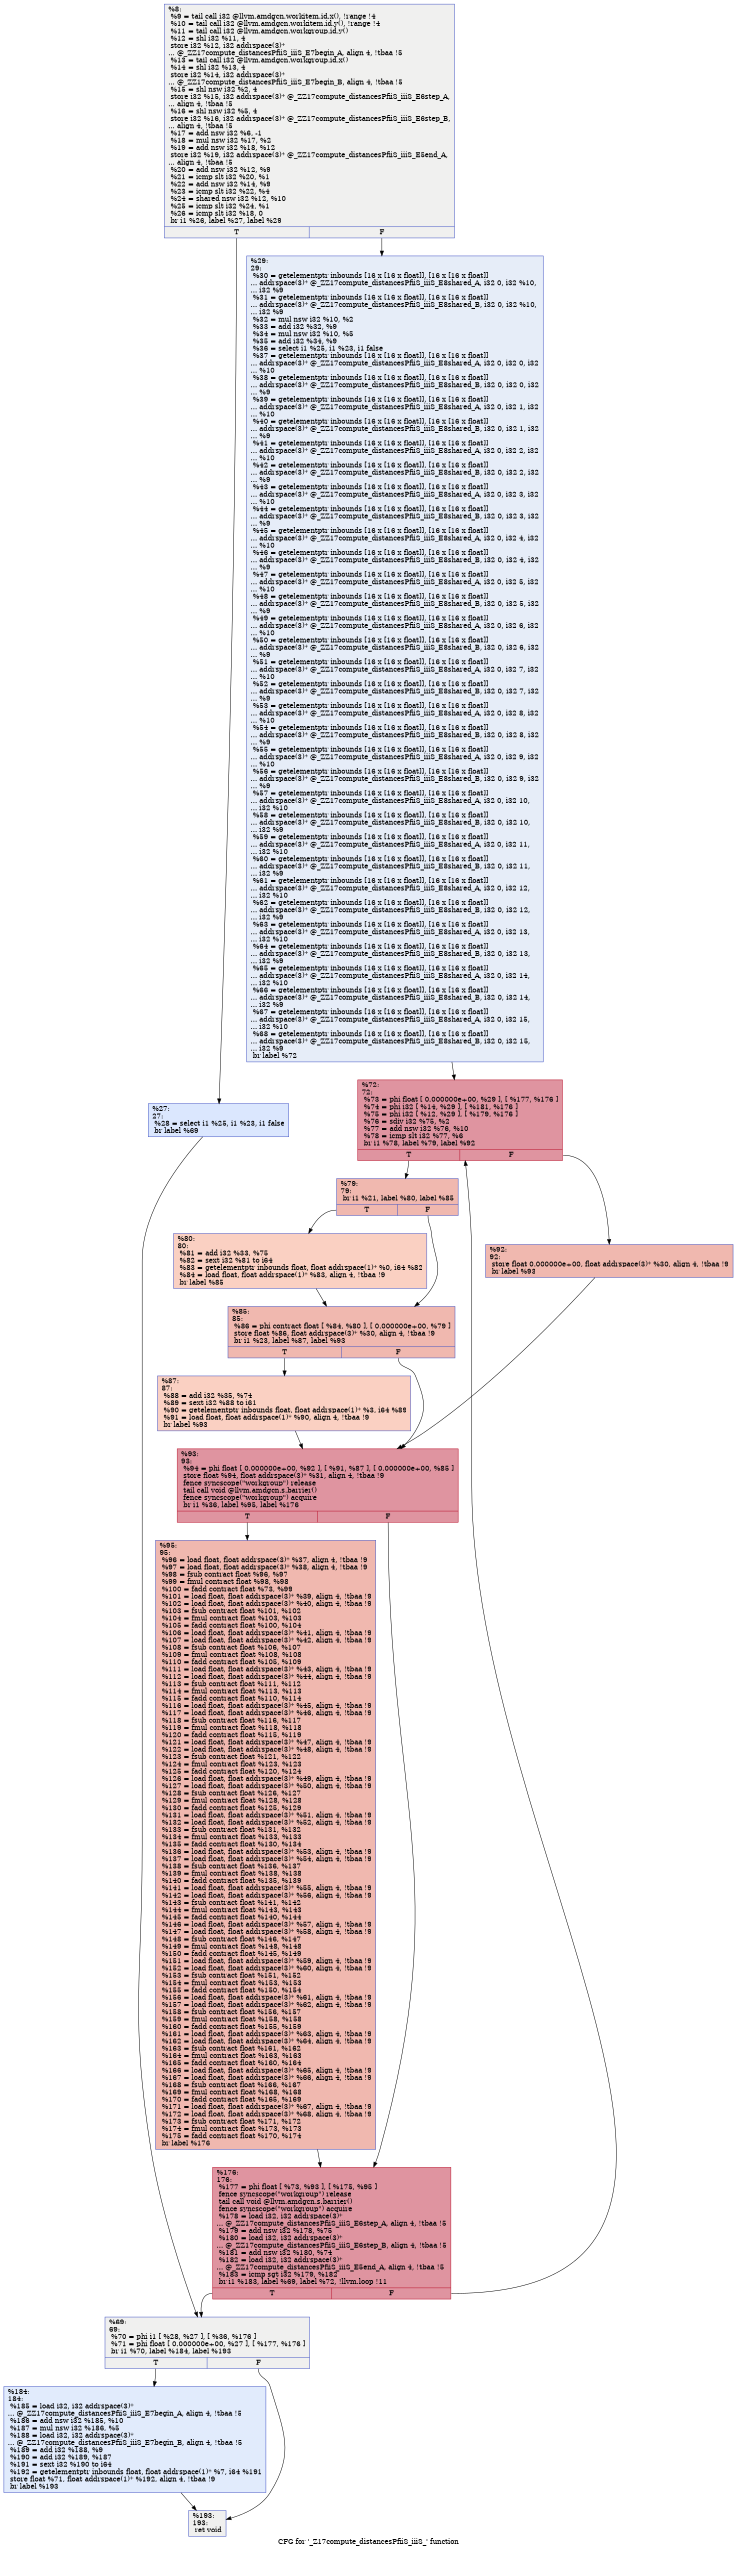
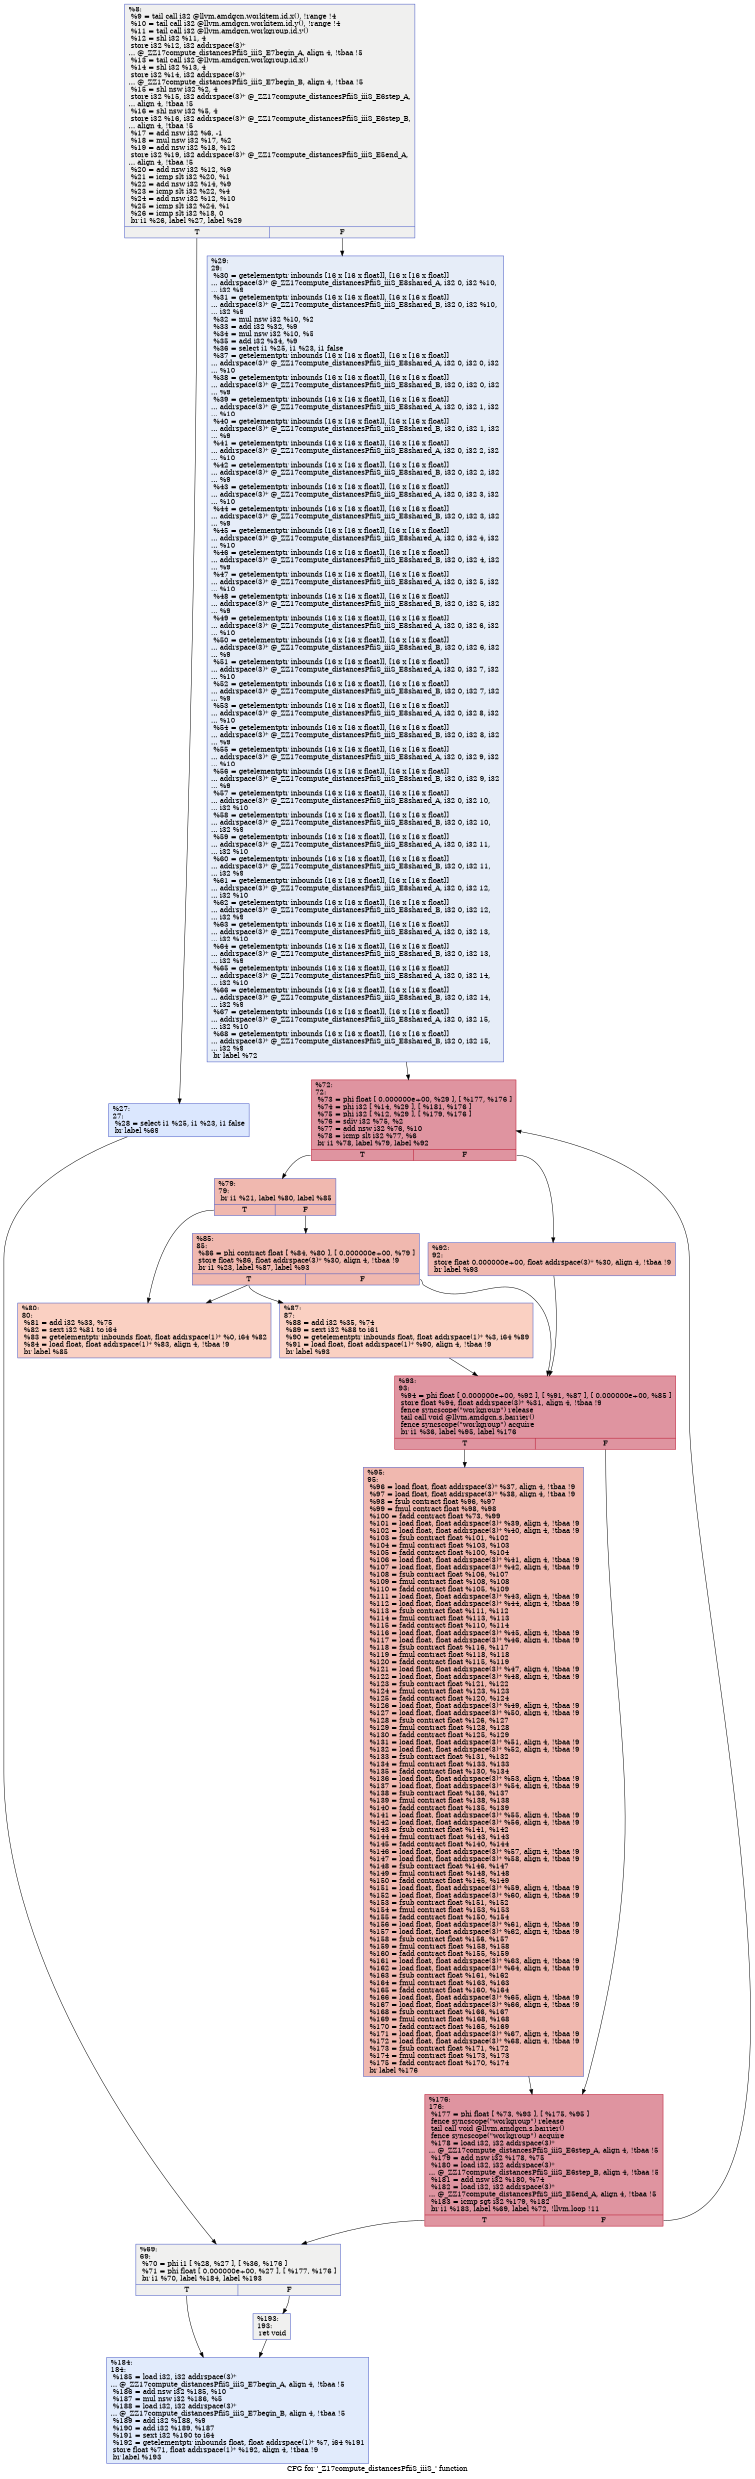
  digraph {
    label="CFG for '_Z17compute_distancesPfiiS_iiiS_' function"
    node [color="#3d50c3ff" fillcolor="#dc5d4a70" shape=record style=filled]
-   n1 [fillcolor="#dedcdb70" label="{%8:\l  %9 = tail call i32 @llvm.amdgcn.workitem.id.x(), !range !4\l  %10 = tail call i32 @llvm.amdgcn.workitem.id.y(), !range !4\l  %11 = tail call i32 @llvm.amdgcn.workgroup.id.y()\l  %12 = shl i32 %11, 4\l  store i32 %12, i32 addrspace(3)*\l... @_ZZ17compute_distancesPfiiS_iiiS_E7begin_A, align 4, !tbaa !5\l  %13 = tail call i32 @llvm.amdgcn.workgroup.id.x()\l  %14 = shl i32 %13, 4\l  store i32 %14, i32 addrspace(3)*\l... @_ZZ17compute_distancesPfiiS_iiiS_E7begin_B, align 4, !tbaa !5\l  %15 = shl nsw i32 %2, 4\l  store i32 %15, i32 addrspace(3)* @_ZZ17compute_distancesPfiiS_iiiS_E6step_A,\l... align 4, !tbaa !5\l  %16 = shl nsw i32 %5, 4\l  store i32 %16, i32 addrspace(3)* @_ZZ17compute_distancesPfiiS_iiiS_E6step_B,\l... align 4, !tbaa !5\l  %17 = add nsw i32 %6, -1\l  %18 = mul nsw i32 %17, %2\l  %19 = add nsw i32 %18, %12\l  store i32 %19, i32 addrspace(3)* @_ZZ17compute_distancesPfiiS_iiiS_E5end_A,\l... align 4, !tbaa !5\l  %20 = add nsw i32 %12, %9\l  %21 = icmp slt i32 %20, %1\l  %22 = add nsw i32 %14, %9\l  %23 = icmp slt i32 %22, %4\l  %24 = shared nsw i32 %12, %10\l  %25 = icmp slt i32 %24, %1\l  %26 = icmp slt i32 %18, 0\l  br i1 %26, label %27, label %29\l|{<s0>T|<s1>F}}"]
+   n1 [fillcolor="#dedcdb70" label="{%8:\l  %9 = tail call i32 @llvm.amdgcn.workitem.id.x(), !range !4\l  %10 = tail call i32 @llvm.amdgcn.workitem.id.y(), !range !4\l  %11 = tail call i32 @llvm.amdgcn.workgroup.id.y()\l  %12 = shl i32 %11, 4\l  store i32 %12, i32 addrspace(3)*\l... @_ZZ17compute_distancesPfiiS_iiiS_E7begin_A, align 4, !tbaa !5\l  %13 = tail call i32 @llvm.amdgcn.workgroup.id.x()\l  %14 = shl i32 %13, 4\l  store i32 %14, i32 addrspace(3)*\l... @_ZZ17compute_distancesPfiiS_iiiS_E7begin_B, align 4, !tbaa !5\l  %15 = shl nsw i32 %2, 4\l  store i32 %15, i32 addrspace(3)* @_ZZ17compute_distancesPfiiS_iiiS_E6step_A,\l... align 4, !tbaa !5\l  %16 = shl nsw i32 %5, 4\l  store i32 %16, i32 addrspace(3)* @_ZZ17compute_distancesPfiiS_iiiS_E6step_B,\l... align 4, !tbaa !5\l  %17 = add nsw i32 %6, -1\l  %18 = mul nsw i32 %17, %2\l  %19 = add nsw i32 %18, %12\l  store i32 %19, i32 addrspace(3)* @_ZZ17compute_distancesPfiiS_iiiS_E5end_A,\l... align 4, !tbaa !5\l  %20 = add nsw i32 %12, %9\l  %21 = icmp slt i32 %20, %1\l  %22 = add nsw i32 %14, %9\l  %23 = icmp slt i32 %22, %4\l  %24 = add nsw i32 %12, %10\l  %25 = icmp slt i32 %24, %1\l  %26 = icmp slt i32 %18, 0\l  br i1 %26, label %27, label %29\l|{<s0>T|<s1>F}}"]
    n2 [fillcolor="#aec9fc70" label="{%27:\l27:                                               \l  %28 = select i1 %25, i1 %23, i1 false\l  br label %69\l}"]
    n3 [fillcolor="#c7d7f070" label="{%29:\l29:                                               \l  %30 = getelementptr inbounds [16 x [16 x float]], [16 x [16 x float]]\l... addrspace(3)* @_ZZ17compute_distancesPfiiS_iiiS_E8shared_A, i32 0, i32 %10,\l... i32 %9\l  %31 = getelementptr inbounds [16 x [16 x float]], [16 x [16 x float]]\l... addrspace(3)* @_ZZ17compute_distancesPfiiS_iiiS_E8shared_B, i32 0, i32 %10,\l... i32 %9\l  %32 = mul nsw i32 %10, %2\l  %33 = add i32 %32, %9\l  %34 = mul nsw i32 %10, %5\l  %35 = add i32 %34, %9\l  %36 = select i1 %25, i1 %23, i1 false\l  %37 = getelementptr inbounds [16 x [16 x float]], [16 x [16 x float]]\l... addrspace(3)* @_ZZ17compute_distancesPfiiS_iiiS_E8shared_A, i32 0, i32 0, i32\l... %10\l  %38 = getelementptr inbounds [16 x [16 x float]], [16 x [16 x float]]\l... addrspace(3)* @_ZZ17compute_distancesPfiiS_iiiS_E8shared_B, i32 0, i32 0, i32\l... %9\l  %39 = getelementptr inbounds [16 x [16 x float]], [16 x [16 x float]]\l... addrspace(3)* @_ZZ17compute_distancesPfiiS_iiiS_E8shared_A, i32 0, i32 1, i32\l... %10\l  %40 = getelementptr inbounds [16 x [16 x float]], [16 x [16 x float]]\l... addrspace(3)* @_ZZ17compute_distancesPfiiS_iiiS_E8shared_B, i32 0, i32 1, i32\l... %9\l  %41 = getelementptr inbounds [16 x [16 x float]], [16 x [16 x float]]\l... addrspace(3)* @_ZZ17compute_distancesPfiiS_iiiS_E8shared_A, i32 0, i32 2, i32\l... %10\l  %42 = getelementptr inbounds [16 x [16 x float]], [16 x [16 x float]]\l... addrspace(3)* @_ZZ17compute_distancesPfiiS_iiiS_E8shared_B, i32 0, i32 2, i32\l... %9\l  %43 = getelementptr inbounds [16 x [16 x float]], [16 x [16 x float]]\l... addrspace(3)* @_ZZ17compute_distancesPfiiS_iiiS_E8shared_A, i32 0, i32 3, i32\l... %10\l  %44 = getelementptr inbounds [16 x [16 x float]], [16 x [16 x float]]\l... addrspace(3)* @_ZZ17compute_distancesPfiiS_iiiS_E8shared_B, i32 0, i32 3, i32\l... %9\l  %45 = getelementptr inbounds [16 x [16 x float]], [16 x [16 x float]]\l... addrspace(3)* @_ZZ17compute_distancesPfiiS_iiiS_E8shared_A, i32 0, i32 4, i32\l... %10\l  %46 = getelementptr inbounds [16 x [16 x float]], [16 x [16 x float]]\l... addrspace(3)* @_ZZ17compute_distancesPfiiS_iiiS_E8shared_B, i32 0, i32 4, i32\l... %9\l  %47 = getelementptr inbounds [16 x [16 x float]], [16 x [16 x float]]\l... addrspace(3)* @_ZZ17compute_distancesPfiiS_iiiS_E8shared_A, i32 0, i32 5, i32\l... %10\l  %48 = getelementptr inbounds [16 x [16 x float]], [16 x [16 x float]]\l... addrspace(3)* @_ZZ17compute_distancesPfiiS_iiiS_E8shared_B, i32 0, i32 5, i32\l... %9\l  %49 = getelementptr inbounds [16 x [16 x float]], [16 x [16 x float]]\l... addrspace(3)* @_ZZ17compute_distancesPfiiS_iiiS_E8shared_A, i32 0, i32 6, i32\l... %10\l  %50 = getelementptr inbounds [16 x [16 x float]], [16 x [16 x float]]\l... addrspace(3)* @_ZZ17compute_distancesPfiiS_iiiS_E8shared_B, i32 0, i32 6, i32\l... %9\l  %51 = getelementptr inbounds [16 x [16 x float]], [16 x [16 x float]]\l... addrspace(3)* @_ZZ17compute_distancesPfiiS_iiiS_E8shared_A, i32 0, i32 7, i32\l... %10\l  %52 = getelementptr inbounds [16 x [16 x float]], [16 x [16 x float]]\l... addrspace(3)* @_ZZ17compute_distancesPfiiS_iiiS_E8shared_B, i32 0, i32 7, i32\l... %9\l  %53 = getelementptr inbounds [16 x [16 x float]], [16 x [16 x float]]\l... addrspace(3)* @_ZZ17compute_distancesPfiiS_iiiS_E8shared_A, i32 0, i32 8, i32\l... %10\l  %54 = getelementptr inbounds [16 x [16 x float]], [16 x [16 x float]]\l... addrspace(3)* @_ZZ17compute_distancesPfiiS_iiiS_E8shared_B, i32 0, i32 8, i32\l... %9\l  %55 = getelementptr inbounds [16 x [16 x float]], [16 x [16 x float]]\l... addrspace(3)* @_ZZ17compute_distancesPfiiS_iiiS_E8shared_A, i32 0, i32 9, i32\l... %10\l  %56 = getelementptr inbounds [16 x [16 x float]], [16 x [16 x float]]\l... addrspace(3)* @_ZZ17compute_distancesPfiiS_iiiS_E8shared_B, i32 0, i32 9, i32\l... %9\l  %57 = getelementptr inbounds [16 x [16 x float]], [16 x [16 x float]]\l... addrspace(3)* @_ZZ17compute_distancesPfiiS_iiiS_E8shared_A, i32 0, i32 10,\l... i32 %10\l  %58 = getelementptr inbounds [16 x [16 x float]], [16 x [16 x float]]\l... addrspace(3)* @_ZZ17compute_distancesPfiiS_iiiS_E8shared_B, i32 0, i32 10,\l... i32 %9\l  %59 = getelementptr inbounds [16 x [16 x float]], [16 x [16 x float]]\l... addrspace(3)* @_ZZ17compute_distancesPfiiS_iiiS_E8shared_A, i32 0, i32 11,\l... i32 %10\l  %60 = getelementptr inbounds [16 x [16 x float]], [16 x [16 x float]]\l... addrspace(3)* @_ZZ17compute_distancesPfiiS_iiiS_E8shared_B, i32 0, i32 11,\l... i32 %9\l  %61 = getelementptr inbounds [16 x [16 x float]], [16 x [16 x float]]\l... addrspace(3)* @_ZZ17compute_distancesPfiiS_iiiS_E8shared_A, i32 0, i32 12,\l... i32 %10\l  %62 = getelementptr inbounds [16 x [16 x float]], [16 x [16 x float]]\l... addrspace(3)* @_ZZ17compute_distancesPfiiS_iiiS_E8shared_B, i32 0, i32 12,\l... i32 %9\l  %63 = getelementptr inbounds [16 x [16 x float]], [16 x [16 x float]]\l... addrspace(3)* @_ZZ17compute_distancesPfiiS_iiiS_E8shared_A, i32 0, i32 13,\l... i32 %10\l  %64 = getelementptr inbounds [16 x [16 x float]], [16 x [16 x float]]\l... addrspace(3)* @_ZZ17compute_distancesPfiiS_iiiS_E8shared_B, i32 0, i32 13,\l... i32 %9\l  %65 = getelementptr inbounds [16 x [16 x float]], [16 x [16 x float]]\l... addrspace(3)* @_ZZ17compute_distancesPfiiS_iiiS_E8shared_A, i32 0, i32 14,\l... i32 %10\l  %66 = getelementptr inbounds [16 x [16 x float]], [16 x [16 x float]]\l... addrspace(3)* @_ZZ17compute_distancesPfiiS_iiiS_E8shared_B, i32 0, i32 14,\l... i32 %9\l  %67 = getelementptr inbounds [16 x [16 x float]], [16 x [16 x float]]\l... addrspace(3)* @_ZZ17compute_distancesPfiiS_iiiS_E8shared_A, i32 0, i32 15,\l... i32 %10\l  %68 = getelementptr inbounds [16 x [16 x float]], [16 x [16 x float]]\l... addrspace(3)* @_ZZ17compute_distancesPfiiS_iiiS_E8shared_B, i32 0, i32 15,\l... i32 %9\l  br label %72\l}"]
    n4 [fillcolor="#dedcdb70" label="{%69:\l69:                                               \l  %70 = phi i1 [ %28, %27 ], [ %36, %176 ]\l  %71 = phi float [ 0.000000e+00, %27 ], [ %177, %176 ]\l  br i1 %70, label %184, label %193\l|{<s0>T|<s1>F}}"]
    n5 [color="#b70d28ff" fillcolor="#b70d2870" label="{%72:\l72:                                               \l  %73 = phi float [ 0.000000e+00, %29 ], [ %177, %176 ]\l  %74 = phi i32 [ %14, %29 ], [ %181, %176 ]\l  %75 = phi i32 [ %12, %29 ], [ %179, %176 ]\l  %76 = sdiv i32 %75, %2\l  %77 = add nsw i32 %76, %10\l  %78 = icmp slt i32 %77, %6\l  br i1 %78, label %79, label %92\l|{<s0>T|<s1>F}}"]
    n6 [fillcolor="#bbd1f870" label="{%184:\l184:                                              \l  %185 = load i32, i32 addrspace(3)*\l... @_ZZ17compute_distancesPfiiS_iiiS_E7begin_A, align 4, !tbaa !5\l  %186 = add nsw i32 %185, %10\l  %187 = mul nsw i32 %186, %5\l  %188 = load i32, i32 addrspace(3)*\l... @_ZZ17compute_distancesPfiiS_iiiS_E7begin_B, align 4, !tbaa !5\l  %189 = add i32 %188, %9\l  %190 = add i32 %189, %187\l  %191 = sext i32 %190 to i64\l  %192 = getelementptr inbounds float, float addrspace(1)* %7, i64 %191\l  store float %71, float addrspace(1)* %192, align 4, !tbaa !9\l  br label %193\l}"]
    n7 [fillcolor="#dedcdb70" label="{%193:\l193:                                              \l  ret void\l}"]
    n8 [label="{%79:\l79:                                               \l  br i1 %21, label %80, label %85\l|{<s0>T|<s1>F}}"]
    n9 [label="{%92:\l92:                                               \l  store float 0.000000e+00, float addrspace(3)* %30, align 4, !tbaa !9\l  br label %93\l}"]
    n10 [fillcolor="#f3947570" label="{%80:\l80:                                               \l  %81 = add i32 %33, %75\l  %82 = sext i32 %81 to i64\l  %83 = getelementptr inbounds float, float addrspace(1)* %0, i64 %82\l  %84 = load float, float addrspace(1)* %83, align 4, !tbaa !9\l  br label %85\l}"]
    n11 [label="{%85:\l85:                                               \l  %86 = phi contract float [ %84, %80 ], [ 0.000000e+00, %79 ]\l  store float %86, float addrspace(3)* %30, align 4, !tbaa !9\l  br i1 %23, label %87, label %93\l|{<s0>T|<s1>F}}"]
    n12 [color="#b70d28ff" fillcolor="#b70d2870" label="{%93:\l93:                                               \l  %94 = phi float [ 0.000000e+00, %92 ], [ %91, %87 ], [ 0.000000e+00, %85 ]\l  store float %94, float addrspace(3)* %31, align 4, !tbaa !9\l  fence syncscope(\"workgroup\") release\l  tail call void @llvm.amdgcn.s.barrier()\l  fence syncscope(\"workgroup\") acquire\l  br i1 %36, label %95, label %176\l|{<s0>T|<s1>F}}"]
    n13 [fillcolor="#f3947570" label="{%87:\l87:                                               \l  %88 = add i32 %35, %74\l  %89 = sext i32 %88 to i61\l  %90 = getelementptr inbounds float, float addrspace(1)* %3, i64 %89\l  %91 = load float, float addrspace(1)* %90, align 4, !tbaa !9\l  br label %93\l}"]
    n14 [label="{%95:\l95:                                               \l  %96 = load float, float addrspace(3)* %37, align 4, !tbaa !9\l  %97 = load float, float addrspace(3)* %38, align 4, !tbaa !9\l  %98 = fsub contract float %96, %97\l  %99 = fmul contract float %98, %98\l  %100 = fadd contract float %73, %99\l  %101 = load float, float addrspace(3)* %39, align 4, !tbaa !9\l  %102 = load float, float addrspace(3)* %40, align 4, !tbaa !9\l  %103 = fsub contract float %101, %102\l  %104 = fmul contract float %103, %103\l  %105 = fadd contract float %100, %104\l  %106 = load float, float addrspace(3)* %41, align 4, !tbaa !9\l  %107 = load float, float addrspace(3)* %42, align 4, !tbaa !9\l  %108 = fsub contract float %106, %107\l  %109 = fmul contract float %108, %108\l  %110 = fadd contract float %105, %109\l  %111 = load float, float addrspace(3)* %43, align 4, !tbaa !9\l  %112 = load float, float addrspace(3)* %44, align 4, !tbaa !9\l  %113 = fsub contract float %111, %112\l  %114 = fmul contract float %113, %113\l  %115 = fadd contract float %110, %114\l  %116 = load float, float addrspace(3)* %45, align 4, !tbaa !9\l  %117 = load float, float addrspace(3)* %46, align 4, !tbaa !9\l  %118 = fsub contract float %116, %117\l  %119 = fmul contract float %118, %118\l  %120 = fadd contract float %115, %119\l  %121 = load float, float addrspace(3)* %47, align 4, !tbaa !9\l  %122 = load float, float addrspace(3)* %48, align 4, !tbaa !9\l  %123 = fsub contract float %121, %122\l  %124 = fmul contract float %123, %123\l  %125 = fadd contract float %120, %124\l  %126 = load float, float addrspace(3)* %49, align 4, !tbaa !9\l  %127 = load float, float addrspace(3)* %50, align 4, !tbaa !9\l  %128 = fsub contract float %126, %127\l  %129 = fmul contract float %128, %128\l  %130 = fadd contract float %125, %129\l  %131 = load float, float addrspace(3)* %51, align 4, !tbaa !9\l  %132 = load float, float addrspace(3)* %52, align 4, !tbaa !9\l  %133 = fsub contract float %131, %132\l  %134 = fmul contract float %133, %133\l  %135 = fadd contract float %130, %134\l  %136 = load float, float addrspace(3)* %53, align 4, !tbaa !9\l  %137 = load float, float addrspace(3)* %54, align 4, !tbaa !9\l  %138 = fsub contract float %136, %137\l  %139 = fmul contract float %138, %138\l  %140 = fadd contract float %135, %139\l  %141 = load float, float addrspace(3)* %55, align 4, !tbaa !9\l  %142 = load float, float addrspace(3)* %56, align 4, !tbaa !9\l  %143 = fsub contract float %141, %142\l  %144 = fmul contract float %143, %143\l  %145 = fadd contract float %140, %144\l  %146 = load float, float addrspace(3)* %57, align 4, !tbaa !9\l  %147 = load float, float addrspace(3)* %58, align 4, !tbaa !9\l  %148 = fsub contract float %146, %147\l  %149 = fmul contract float %148, %148\l  %150 = fadd contract float %145, %149\l  %151 = load float, float addrspace(3)* %59, align 4, !tbaa !9\l  %152 = load float, float addrspace(3)* %60, align 4, !tbaa !9\l  %153 = fsub contract float %151, %152\l  %154 = fmul contract float %153, %153\l  %155 = fadd contract float %150, %154\l  %156 = load float, float addrspace(3)* %61, align 4, !tbaa !9\l  %157 = load float, float addrspace(3)* %62, align 4, !tbaa !9\l  %158 = fsub contract float %156, %157\l  %159 = fmul contract float %158, %158\l  %160 = fadd contract float %155, %159\l  %161 = load float, float addrspace(3)* %63, align 4, !tbaa !9\l  %162 = load float, float addrspace(3)* %64, align 4, !tbaa !9\l  %163 = fsub contract float %161, %162\l  %164 = fmul contract float %163, %163\l  %165 = fadd contract float %160, %164\l  %166 = load float, float addrspace(3)* %65, align 4, !tbaa !9\l  %167 = load float, float addrspace(3)* %66, align 4, !tbaa !9\l  %168 = fsub contract float %166, %167\l  %169 = fmul contract float %168, %168\l  %170 = fadd contract float %165, %169\l  %171 = load float, float addrspace(3)* %67, align 4, !tbaa !9\l  %172 = load float, float addrspace(3)* %68, align 4, !tbaa !9\l  %173 = fsub contract float %171, %172\l  %174 = fmul contract float %173, %173\l  %175 = fadd contract float %170, %174\l  br label %176\l}"]
    n15 [color="#b70d28ff" fillcolor="#b70d2870" label="{%176:\l176:                                              \l  %177 = phi float [ %73, %93 ], [ %175, %95 ]\l  fence syncscope(\"workgroup\") release\l  tail call void @llvm.amdgcn.s.barrier()\l  fence syncscope(\"workgroup\") acquire\l  %178 = load i32, i32 addrspace(3)*\l... @_ZZ17compute_distancesPfiiS_iiiS_E6step_A, align 4, !tbaa !5\l  %179 = add nsw i32 %178, %75\l  %180 = load i32, i32 addrspace(3)*\l... @_ZZ17compute_distancesPfiiS_iiiS_E6step_B, align 4, !tbaa !5\l  %181 = add nsw i32 %180, %74\l  %182 = load i32, i32 addrspace(3)*\l... @_ZZ17compute_distancesPfiiS_iiiS_E5end_A, align 4, !tbaa !5\l  %183 = icmp sgt i32 %179, %182\l  br i1 %183, label %69, label %72, !llvm.loop !11\l|{<s0>T|<s1>F}}"]
    n1 -> n2 [tailport=s0]
    n1 -> n3 [tailport=s1]
    n2 -> n4
    n3 -> n5
    n4 -> n6 [tailport=s0]
    n4 -> n7 [tailport=s1]
    n5 -> n8 [tailport=s0]
    n5 -> n9 [tailport=s1]
-   n6 -> n7
+   n7 -> n6
    n8 -> n10 [tailport=s0]
    n8 -> n11 [tailport=s1]
    n9 -> n12
-   n10 -> n11
+   n11 -> n10
    n11 -> n12 [tailport=s1]
    n11 -> n13 [tailport=s0]
    n12 -> n14 [tailport=s0]
    n12 -> n15 [tailport=s1]
    n13 -> n12
    n14 -> n15
    n15 -> n4 [tailport=s0]
    n15 -> n5 [tailport=s1]
  }
